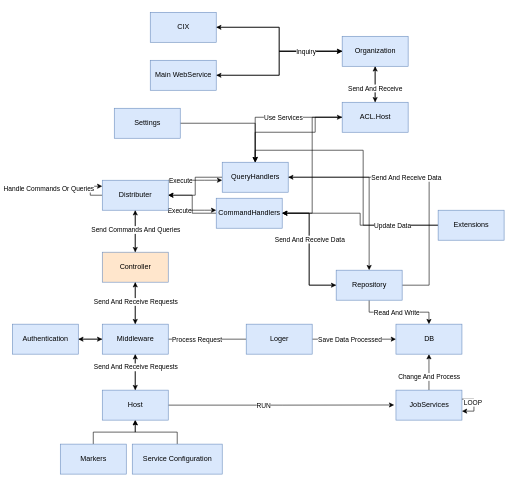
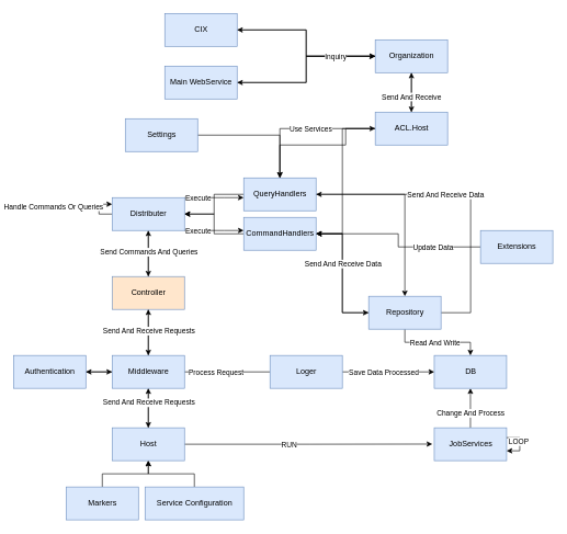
  <mxCell id="0" />
  <mxCell id="1" parent="0" />
  <mxCell id="2" style="edgeStyle=orthogonalEdgeStyle;rounded=0;orthogonalLoop=1;jettySize=auto;html=1;" parent="1" source="4" target="22" edge="1"><mxGeometry relative="1" as="geometry" /></mxCell>
  <mxCell id="3" style="edgeStyle=orthogonalEdgeStyle;rounded=0;orthogonalLoop=1;jettySize=auto;html=1;entryX=0.5;entryY=1;entryDx=0;entryDy=0;" edge="1" parent="1" source="4" target="34"><mxGeometry relative="1" as="geometry" /></mxCell>
  <mxCell id="4" value="Controller" style="html=1;fillColor=#ffe6cc;strokeColor=#6c8ebf;" parent="1" vertex="1"><mxGeometry x="170" y="420" width="110" height="50" as="geometry" /></mxCell>
  <mxCell id="5" style="edgeStyle=orthogonalEdgeStyle;rounded=0;orthogonalLoop=1;jettySize=auto;html=1;entryX=-0.027;entryY=0.495;entryDx=0;entryDy=0;entryPerimeter=0;" parent="1" source="8" target="11" edge="1"><mxGeometry relative="1" as="geometry"><mxPoint x="330" y="675" as="targetPoint" /></mxGeometry></mxCell>
  <mxCell id="6" value="RUN" style="edgeLabel;html=1;align=center;verticalAlign=middle;resizable=0;points=[];" parent="5" vertex="1" connectable="0"><mxGeometry x="-0.206" y="-1" relative="1" as="geometry"><mxPoint x="8" y="-1" as="offset" /></mxGeometry></mxCell>
  <mxCell id="7" style="edgeStyle=orthogonalEdgeStyle;rounded=0;orthogonalLoop=1;jettySize=auto;html=1;entryX=0.5;entryY=1;entryDx=0;entryDy=0;" parent="1" source="8" target="22" edge="1"><mxGeometry relative="1" as="geometry" /></mxCell>
  <mxCell id="8" value="Host" style="html=1;fillColor=#dae8fc;strokeColor=#6c8ebf;" parent="1" vertex="1"><mxGeometry x="170" y="650" width="110" height="50" as="geometry" /></mxCell>
  <mxCell id="9" style="edgeStyle=orthogonalEdgeStyle;rounded=0;orthogonalLoop=1;jettySize=auto;html=1;" parent="1" source="11" target="14" edge="1"><mxGeometry relative="1" as="geometry" /></mxCell>
  <mxCell id="10" value="Change And Process" style="edgeLabel;html=1;align=center;verticalAlign=middle;resizable=0;points=[];" parent="9" vertex="1" connectable="0"><mxGeometry x="-0.238" relative="1" as="geometry"><mxPoint as="offset" /></mxGeometry></mxCell>
  <mxCell id="11" value="JobServices" style="html=1;fillColor=#dae8fc;strokeColor=#6c8ebf;" parent="1" vertex="1"><mxGeometry x="659.71" y="650" width="110" height="50" as="geometry" /></mxCell>
  <mxCell id="12" style="edgeStyle=orthogonalEdgeStyle;rounded=0;orthogonalLoop=1;jettySize=auto;html=1;" parent="1" source="11" target="11" edge="1"><mxGeometry relative="1" as="geometry" /></mxCell>
  <mxCell id="13" value="LOOP" style="edgeLabel;html=1;align=center;verticalAlign=middle;resizable=0;points=[];" parent="12" vertex="1" connectable="0"><mxGeometry x="-0.167" y="-2" relative="1" as="geometry"><mxPoint as="offset" /></mxGeometry></mxCell>
  <mxCell id="14" value="DB" style="html=1;fillColor=#dae8fc;strokeColor=#6c8ebf;" parent="1" vertex="1"><mxGeometry x="659.71" y="540" width="110" height="50" as="geometry" /></mxCell>
  <mxCell id="15" style="edgeStyle=orthogonalEdgeStyle;rounded=0;orthogonalLoop=1;jettySize=auto;html=1;" parent="1" source="22" target="8" edge="1"><mxGeometry relative="1" as="geometry" /></mxCell>
  <mxCell id="16" value="Send And Receive Requests" style="edgeLabel;html=1;align=center;verticalAlign=middle;resizable=0;points=[];" parent="15" vertex="1" connectable="0"><mxGeometry x="-0.295" relative="1" as="geometry"><mxPoint as="offset" /></mxGeometry></mxCell>
  <mxCell id="17" style="edgeStyle=orthogonalEdgeStyle;rounded=0;orthogonalLoop=1;jettySize=auto;html=1;entryX=0;entryY=0.5;entryDx=0;entryDy=0;endArrow=none;" parent="1" source="22" target="25" edge="1"><mxGeometry relative="1" as="geometry" /></mxCell>
  <mxCell id="18" value="Process Request" style="edgeLabel;html=1;align=center;verticalAlign=middle;resizable=0;points=[];" parent="17" vertex="1" connectable="0"><mxGeometry x="-0.282" y="-1" relative="1" as="geometry"><mxPoint as="offset" /></mxGeometry></mxCell>
  <mxCell id="19" style="edgeStyle=orthogonalEdgeStyle;rounded=0;orthogonalLoop=1;jettySize=auto;html=1;entryX=0.5;entryY=1;entryDx=0;entryDy=0;" parent="1" source="22" target="4" edge="1"><mxGeometry relative="1" as="geometry" /></mxCell>
  <mxCell id="20" value="Send And Receive Requests" style="edgeLabel;html=1;align=center;verticalAlign=middle;resizable=0;points=[];" parent="19" vertex="1" connectable="0"><mxGeometry x="-0.238" y="-1" relative="1" as="geometry"><mxPoint x="-1" y="-11" as="offset" /></mxGeometry></mxCell>
  <mxCell id="21" style="edgeStyle=orthogonalEdgeStyle;rounded=0;orthogonalLoop=1;jettySize=auto;html=1;entryX=1;entryY=0.5;entryDx=0;entryDy=0;" edge="1" parent="1" source="22" target="75"><mxGeometry relative="1" as="geometry"><mxPoint x="100" y="565" as="targetPoint" /></mxGeometry></mxCell>
  <mxCell id="22" value="Middleware" style="html=1;fillColor=#dae8fc;strokeColor=#6c8ebf;" parent="1" vertex="1"><mxGeometry x="170" y="540" width="110" height="50" as="geometry" /></mxCell>
  <mxCell id="23" style="edgeStyle=orthogonalEdgeStyle;rounded=0;orthogonalLoop=1;jettySize=auto;html=1;entryX=0;entryY=0.5;entryDx=0;entryDy=0;" parent="1" source="25" target="14" edge="1"><mxGeometry relative="1" as="geometry" /></mxCell>
  <mxCell id="24" value="Save Data Processed" style="edgeLabel;html=1;align=center;verticalAlign=middle;resizable=0;points=[];" parent="23" vertex="1" connectable="0"><mxGeometry x="-0.119" relative="1" as="geometry"><mxPoint as="offset" /></mxGeometry></mxCell>
  <mxCell id="25" value="Loger" style="html=1;fillColor=#dae8fc;strokeColor=#6c8ebf;" parent="1" vertex="1"><mxGeometry x="410" y="540" width="110" height="50" as="geometry" /></mxCell>
  <mxCell id="26" style="edgeStyle=orthogonalEdgeStyle;rounded=0;orthogonalLoop=1;jettySize=auto;html=1;entryX=0.5;entryY=0;entryDx=0;entryDy=0;" edge="1" parent="1" source="34" target="4"><mxGeometry relative="1" as="geometry" /></mxCell>
  <mxCell id="27" value="Send Commands And Queries" style="edgeLabel;html=1;align=center;verticalAlign=middle;resizable=0;points=[];" vertex="1" connectable="0" parent="26"><mxGeometry x="0.232" y="1" relative="1" as="geometry"><mxPoint x="-1" y="-11" as="offset" /></mxGeometry></mxCell>
  <mxCell id="28" style="edgeStyle=orthogonalEdgeStyle;rounded=0;orthogonalLoop=1;jettySize=auto;html=1;entryX=0;entryY=0.2;entryDx=0;entryDy=0;entryPerimeter=0;" edge="1" parent="1" source="34" target="34"><mxGeometry relative="1" as="geometry"><mxPoint x="160" y="310" as="targetPoint" /><Array as="points"><mxPoint x="150" y="325" /><mxPoint x="150" y="310" /></Array></mxGeometry></mxCell>
  <mxCell id="29" value="Handle Commands Or Queries" style="edgeLabel;html=1;align=center;verticalAlign=middle;resizable=0;points=[];" vertex="1" connectable="0" parent="28"><mxGeometry x="0.171" relative="1" as="geometry"><mxPoint x="-70" as="offset" /></mxGeometry></mxCell>
  <mxCell id="30" style="edgeStyle=orthogonalEdgeStyle;rounded=0;orthogonalLoop=1;jettySize=auto;html=1;entryX=0;entryY=0.4;entryDx=0;entryDy=0;entryPerimeter=0;" edge="1" parent="1" source="34" target="41"><mxGeometry relative="1" as="geometry"><mxPoint x="480" y="350" as="targetPoint" /><Array as="points"><mxPoint x="340" y="350" /><mxPoint x="340" y="350" /></Array></mxGeometry></mxCell>
  <mxCell id="31" value="Execute" style="edgeLabel;html=1;align=center;verticalAlign=middle;resizable=0;points=[];" vertex="1" connectable="0" parent="30"><mxGeometry x="-0.627" y="-2" relative="1" as="geometry"><mxPoint x="3" y="-2" as="offset" /></mxGeometry></mxCell>
  <mxCell id="32" style="edgeStyle=orthogonalEdgeStyle;rounded=0;orthogonalLoop=1;jettySize=auto;html=1;" edge="1" parent="1" source="34" target="38"><mxGeometry relative="1" as="geometry"><Array as="points"><mxPoint x="340" y="300" /><mxPoint x="340" y="300" /></Array></mxGeometry></mxCell>
  <mxCell id="33" value="Execute" style="edgeLabel;html=1;align=center;verticalAlign=middle;resizable=0;points=[];" vertex="1" connectable="0" parent="32"><mxGeometry x="-0.244" y="-2" relative="1" as="geometry"><mxPoint x="-14" y="-2" as="offset" /></mxGeometry></mxCell>
  <mxCell id="34" value="Distributer" style="html=1;fillColor=#dae8fc;strokeColor=#6c8ebf;" vertex="1" parent="1"><mxGeometry x="170" y="300" width="110" height="50" as="geometry" /></mxCell>
  <mxCell id="35" style="edgeStyle=orthogonalEdgeStyle;rounded=0;orthogonalLoop=1;jettySize=auto;html=1;" edge="1" parent="1" source="38" target="48"><mxGeometry relative="1" as="geometry" /></mxCell>
  <mxCell id="36" style="edgeStyle=orthogonalEdgeStyle;rounded=0;orthogonalLoop=1;jettySize=auto;html=1;entryX=1;entryY=0.5;entryDx=0;entryDy=0;" edge="1" parent="1" source="38" target="34"><mxGeometry relative="1" as="geometry" /></mxCell>
  <mxCell id="37" style="edgeStyle=orthogonalEdgeStyle;rounded=0;orthogonalLoop=1;jettySize=auto;html=1;entryX=0;entryY=0.5;entryDx=0;entryDy=0;" edge="1" parent="1" source="38" target="57"><mxGeometry relative="1" as="geometry"><Array as="points"><mxPoint x="425" y="220" /><mxPoint x="525" y="220" /><mxPoint x="525" y="195" /></Array></mxGeometry></mxCell>
  <mxCell id="38" value="QueryHandlers" style="html=1;fillColor=#dae8fc;strokeColor=#6c8ebf;" vertex="1" parent="1"><mxGeometry x="370" y="270" width="110" height="50" as="geometry" /></mxCell>
  <mxCell id="39" style="edgeStyle=orthogonalEdgeStyle;rounded=0;orthogonalLoop=1;jettySize=auto;html=1;entryX=0;entryY=0.5;entryDx=0;entryDy=0;" edge="1" parent="1" source="41" target="48"><mxGeometry relative="1" as="geometry" /></mxCell>
  <mxCell id="40" style="edgeStyle=orthogonalEdgeStyle;rounded=0;orthogonalLoop=1;jettySize=auto;html=1;entryX=1;entryY=0.5;entryDx=0;entryDy=0;" edge="1" parent="1" source="41" target="34"><mxGeometry relative="1" as="geometry" /></mxCell>
- <mxCell id="41" value="CommandHandlers" style="html=1;fillColor=#dae8fc;strokeColor=#6c8ebf;" vertex="1" parent="1"><mxGeometry x="360" y="330" width="110" height="50" as="geometry" /></mxCell>
+ <mxCell id="41" value="CommandHandlers" style="html=1;fillColor=#dae8fc;strokeColor=#6c8ebf;" vertex="1" parent="1"><mxGeometry x="370" y="330" width="110" height="50" as="geometry" /></mxCell>
  <mxCell id="42" style="edgeStyle=orthogonalEdgeStyle;rounded=0;orthogonalLoop=1;jettySize=auto;html=1;entryX=1;entryY=0.5;entryDx=0;entryDy=0;" edge="1" parent="1" source="48" target="38"><mxGeometry relative="1" as="geometry"><Array as="points"><mxPoint x="715" y="295" /></Array></mxGeometry></mxCell>
  <mxCell id="43" value="Send And Receive Data" style="edgeLabel;html=1;align=center;verticalAlign=middle;resizable=0;points=[];" vertex="1" connectable="0" parent="42"><mxGeometry x="0.183" y="1" relative="1" as="geometry"><mxPoint x="8" y="-1" as="offset" /></mxGeometry></mxCell>
  <mxCell id="44" style="edgeStyle=orthogonalEdgeStyle;rounded=0;orthogonalLoop=1;jettySize=auto;html=1;entryX=1;entryY=0.5;entryDx=0;entryDy=0;" edge="1" parent="1" source="48" target="41"><mxGeometry relative="1" as="geometry" /></mxCell>
  <mxCell id="45" value="Send And Receive Data" style="edgeLabel;html=1;align=center;verticalAlign=middle;resizable=0;points=[];" vertex="1" connectable="0" parent="44"><mxGeometry x="0.496" y="1" relative="1" as="geometry"><mxPoint x="1" y="35" as="offset" /></mxGeometry></mxCell>
  <mxCell id="46" style="edgeStyle=orthogonalEdgeStyle;rounded=0;orthogonalLoop=1;jettySize=auto;html=1;" edge="1" parent="1" source="48" target="14"><mxGeometry relative="1" as="geometry" /></mxCell>
  <mxCell id="47" value="Read And Write" style="edgeLabel;html=1;align=center;verticalAlign=middle;resizable=0;points=[];" vertex="1" connectable="0" parent="46"><mxGeometry x="-0.139" y="-2" relative="1" as="geometry"><mxPoint x="5" y="-2" as="offset" /></mxGeometry></mxCell>
  <mxCell id="48" value="Repository" style="html=1;fillColor=#dae8fc;strokeColor=#6c8ebf;" vertex="1" parent="1"><mxGeometry x="560" y="450" width="110" height="50" as="geometry" /></mxCell>
- <mxCell id="49" style="edgeStyle=orthogonalEdgeStyle;rounded=0;orthogonalLoop=1;jettySize=auto;html=1;entryX=0.5;entryY=0;entryDx=0;entryDy=0;" edge="1" parent="1" source="52" target="38"><mxGeometry relative="1" as="geometry" /></mxCell>
  <mxCell id="50" style="edgeStyle=orthogonalEdgeStyle;rounded=0;orthogonalLoop=1;jettySize=auto;html=1;" edge="1" parent="1" source="52" target="41"><mxGeometry relative="1" as="geometry" /></mxCell>
  <mxCell id="51" value="Update Data" style="edgeLabel;html=1;align=center;verticalAlign=middle;resizable=0;points=[];" vertex="1" connectable="0" parent="50"><mxGeometry x="-0.163" y="2" relative="1" as="geometry"><mxPoint x="40" y="-2" as="offset" /></mxGeometry></mxCell>
  <mxCell id="52" value="Extensions" style="html=1;fillColor=#dae8fc;strokeColor=#6c8ebf;" vertex="1" parent="1"><mxGeometry x="730" y="350" width="110" height="50" as="geometry" /></mxCell>
  <mxCell id="53" style="edgeStyle=orthogonalEdgeStyle;rounded=0;orthogonalLoop=1;jettySize=auto;html=1;" edge="1" parent="1" source="57" target="38"><mxGeometry relative="1" as="geometry" /></mxCell>
  <mxCell id="54" value="Use Services" style="edgeLabel;html=1;align=center;verticalAlign=middle;resizable=0;points=[];" vertex="1" connectable="0" parent="53"><mxGeometry x="-0.025" y="3" relative="1" as="geometry"><mxPoint x="8" y="-3" as="offset" /></mxGeometry></mxCell>
  <mxCell id="55" style="edgeStyle=orthogonalEdgeStyle;rounded=0;orthogonalLoop=1;jettySize=auto;html=1;entryX=1;entryY=0.5;entryDx=0;entryDy=0;" edge="1" parent="1" source="57" target="41"><mxGeometry relative="1" as="geometry"><Array as="points"><mxPoint x="520" y="195" /><mxPoint x="520" y="355" /></Array></mxGeometry></mxCell>
  <mxCell id="56" style="edgeStyle=orthogonalEdgeStyle;rounded=0;orthogonalLoop=1;jettySize=auto;html=1;entryX=0.5;entryY=1;entryDx=0;entryDy=0;" edge="1" parent="1" source="57" target="62"><mxGeometry relative="1" as="geometry" /></mxCell>
  <mxCell id="57" value="ACL.Host" style="html=1;fillColor=#dae8fc;strokeColor=#6c8ebf;" vertex="1" parent="1"><mxGeometry x="570" y="170" width="110" height="50" as="geometry" /></mxCell>
  <mxCell id="58" style="edgeStyle=orthogonalEdgeStyle;rounded=0;orthogonalLoop=1;jettySize=auto;html=1;entryX=0.5;entryY=0;entryDx=0;entryDy=0;" edge="1" parent="1" source="62" target="57"><mxGeometry relative="1" as="geometry" /></mxCell>
  <mxCell id="59" value="Send And Receive" style="edgeLabel;html=1;align=center;verticalAlign=middle;resizable=0;points=[];" vertex="1" connectable="0" parent="58"><mxGeometry x="0.208" y="-1" relative="1" as="geometry"><mxPoint as="offset" /></mxGeometry></mxCell>
  <mxCell id="60" style="edgeStyle=orthogonalEdgeStyle;rounded=0;orthogonalLoop=1;jettySize=auto;html=1;entryX=1;entryY=0.5;entryDx=0;entryDy=0;" edge="1" parent="1" source="62" target="67"><mxGeometry relative="1" as="geometry" /></mxCell>
  <mxCell id="61" style="edgeStyle=orthogonalEdgeStyle;rounded=0;orthogonalLoop=1;jettySize=auto;html=1;entryX=1;entryY=0.5;entryDx=0;entryDy=0;" edge="1" parent="1" source="62" target="64"><mxGeometry relative="1" as="geometry" /></mxCell>
  <mxCell id="62" value="Organization" style="html=1;fillColor=#dae8fc;strokeColor=#6c8ebf;" vertex="1" parent="1"><mxGeometry x="570" y="60" width="110" height="50" as="geometry" /></mxCell>
  <mxCell id="63" style="edgeStyle=orthogonalEdgeStyle;rounded=0;orthogonalLoop=1;jettySize=auto;html=1;entryX=0;entryY=0.5;entryDx=0;entryDy=0;" edge="1" parent="1" source="64" target="62"><mxGeometry relative="1" as="geometry" /></mxCell>
  <mxCell id="64" value="Main WebService" style="html=1;fillColor=#dae8fc;strokeColor=#6c8ebf;" vertex="1" parent="1"><mxGeometry x="250" y="100" width="110" height="50" as="geometry" /></mxCell>
  <mxCell id="65" style="edgeStyle=orthogonalEdgeStyle;rounded=0;orthogonalLoop=1;jettySize=auto;html=1;" edge="1" parent="1" source="67" target="62"><mxGeometry relative="1" as="geometry" /></mxCell>
  <mxCell id="66" value="Inquiry" style="edgeLabel;html=1;align=center;verticalAlign=middle;resizable=0;points=[];" vertex="1" connectable="0" parent="65"><mxGeometry x="0.511" relative="1" as="geometry"><mxPoint as="offset" /></mxGeometry></mxCell>
  <mxCell id="67" value="CIX" style="html=1;fillColor=#dae8fc;strokeColor=#6c8ebf;" vertex="1" parent="1"><mxGeometry x="250" y="20" width="110" height="50" as="geometry" /></mxCell>
  <mxCell id="68" style="edgeStyle=orthogonalEdgeStyle;rounded=0;orthogonalLoop=1;jettySize=auto;html=1;entryX=0.5;entryY=1;entryDx=0;entryDy=0;" edge="1" parent="1" source="69" target="8"><mxGeometry relative="1" as="geometry" /></mxCell>
  <mxCell id="69" value="Markers" style="html=1;fillColor=#dae8fc;strokeColor=#6c8ebf;" vertex="1" parent="1"><mxGeometry x="100" y="740" width="110" height="50" as="geometry" /></mxCell>
  <mxCell id="70" style="edgeStyle=orthogonalEdgeStyle;rounded=0;orthogonalLoop=1;jettySize=auto;html=1;entryX=0.5;entryY=1;entryDx=0;entryDy=0;" edge="1" parent="1" source="71" target="8"><mxGeometry relative="1" as="geometry" /></mxCell>
  <mxCell id="71" value="Service Configuration" style="html=1;fillColor=#dae8fc;strokeColor=#6c8ebf;" vertex="1" parent="1"><mxGeometry x="220" y="740" width="150" height="50" as="geometry" /></mxCell>
  <mxCell id="72" style="edgeStyle=orthogonalEdgeStyle;rounded=0;orthogonalLoop=1;jettySize=auto;html=1;entryX=0.5;entryY=0;entryDx=0;entryDy=0;" edge="1" parent="1" source="73" target="38"><mxGeometry relative="1" as="geometry" /></mxCell>
  <mxCell id="73" value="Settings" style="html=1;fillColor=#dae8fc;strokeColor=#6c8ebf;" vertex="1" parent="1"><mxGeometry x="190" y="180" width="110" height="50" as="geometry" /></mxCell>
  <mxCell id="74" style="edgeStyle=orthogonalEdgeStyle;rounded=0;orthogonalLoop=1;jettySize=auto;html=1;entryX=0;entryY=0.5;entryDx=0;entryDy=0;" edge="1" parent="1" source="75" target="22"><mxGeometry relative="1" as="geometry" /></mxCell>
  <mxCell id="75" value="Authentication" style="html=1;fillColor=#dae8fc;strokeColor=#6c8ebf;" vertex="1" parent="1"><mxGeometry x="20" y="540" width="110" height="50" as="geometry" /></mxCell>
